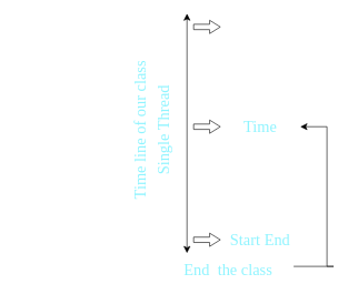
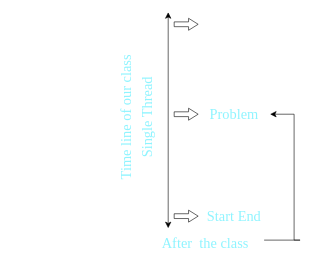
  <mxCell id="0" />
  <mxCell id="1" parent="0" />
  <mxCell id="2" value="" style="edgeStyle=none;orthogonalLoop=1;jettySize=auto;html=1;endArrow=classic;startArrow=classic;endSize=8;startSize=8;" edge="1" parent="1"><mxGeometry width="100" relative="1" as="geometry"><mxPoint x="280" y="20" as="sourcePoint" /><mxPoint x="280" y="380" as="targetPoint" /><Array as="points" /></mxGeometry></mxCell>
  <mxCell id="3" value="&lt;font style=&quot;font-size: 24px;&quot; face=&quot;Comic Sans MS&quot; color=&quot;#8ff4ff&quot;&gt;Single Thread&lt;/font&gt;" style="text;strokeColor=none;align=center;fillColor=none;html=1;verticalAlign=middle;whiteSpace=wrap;rounded=0;rotation=-90;" vertex="1" parent="1"><mxGeometry x="150" y="180" width="190" height="30" as="geometry" /></mxCell>
  <mxCell id="4" value="Time line of our class&lt;br&gt;" style="text;strokeColor=none;align=center;fillColor=none;html=1;verticalAlign=middle;whiteSpace=wrap;rounded=0;fontFamily=Comic Sans MS;fontSize=24;fontColor=#8FF4FF;rotation=-90;" vertex="1" parent="1"><mxGeometry x="20" y="180" width="380" height="30" as="geometry" /></mxCell>
- <mxCell id="5" value="Time" style="text;strokeColor=none;align=center;fillColor=none;html=1;verticalAlign=middle;whiteSpace=wrap;rounded=0;fontFamily=Comic Sans MS;fontSize=24;fontColor=#8FF4FF;" vertex="1" parent="1"><mxGeometry x="360" y="175" width="60" height="30" as="geometry" /></mxCell>
+ <mxCell id="5" value="Problem" style="text;strokeColor=none;align=center;fillColor=none;html=1;verticalAlign=middle;whiteSpace=wrap;rounded=0;fontFamily=Comic Sans MS;fontSize=24;fontColor=#8FF4FF;" vertex="1" parent="1"><mxGeometry x="360" y="175" width="60" height="30" as="geometry" /></mxCell>
  <mxCell id="6" value="" style="shape=singleArrow;whiteSpace=wrap;html=1;arrowWidth=0.4;arrowSize=0.4;fontFamily=Comic Sans MS;fontSize=24;fontColor=#8FF4FF;" vertex="1" parent="1"><mxGeometry x="290" y="30" width="40" height="20" as="geometry" /></mxCell>
  <mxCell id="7" value="" style="shape=singleArrow;whiteSpace=wrap;html=1;arrowWidth=0.4;arrowSize=0.4;fontFamily=Comic Sans MS;fontSize=24;fontColor=#8FF4FF;" vertex="1" parent="1"><mxGeometry x="290" y="180" width="40" height="20" as="geometry" /></mxCell>
  <mxCell id="8" value="" style="shape=singleArrow;whiteSpace=wrap;html=1;arrowWidth=0.4;arrowSize=0.4;fontFamily=Comic Sans MS;fontSize=24;fontColor=#8FF4FF;" vertex="1" parent="1"><mxGeometry x="290" y="350" width="40" height="20" as="geometry" /></mxCell>
  <mxCell id="9" value="Start End" style="text;strokeColor=none;align=center;fillColor=none;html=1;verticalAlign=middle;whiteSpace=wrap;rounded=0;fontFamily=Comic Sans MS;fontSize=24;fontColor=#8FF4FF;" vertex="1" parent="1"><mxGeometry x="320" y="345" width="140" height="30" as="geometry" /></mxCell>
  <mxCell id="10" value="" style="edgeStyle=segmentEdgeStyle;endArrow=classic;html=1;curved=0;rounded=0;endSize=8;startSize=8;sourcePerimeterSpacing=0;targetPerimeterSpacing=0;fontFamily=Comic Sans MS;fontSize=24;fontColor=#8FF4FF;" edge="1" parent="1"><mxGeometry width="100" relative="1" as="geometry"><mxPoint x="440" y="400" as="sourcePoint" /><mxPoint x="450" y="190" as="targetPoint" /><Array as="points"><mxPoint x="500" y="400" /><mxPoint x="490" y="400" /><mxPoint x="490" y="190" /></Array></mxGeometry></mxCell>
- <mxCell id="11" value="End&amp;nbsp; the class&amp;nbsp;" style="text;strokeColor=none;align=center;fillColor=none;html=1;verticalAlign=middle;whiteSpace=wrap;rounded=0;fontFamily=Comic Sans MS;fontSize=24;fontColor=#8FF4FF;" vertex="1" parent="1"><mxGeometry x="240" y="390" width="210" height="30" as="geometry" /></mxCell>
+ <mxCell id="11" value="After&amp;nbsp; the class&amp;nbsp;" style="text;strokeColor=none;align=center;fillColor=none;html=1;verticalAlign=middle;whiteSpace=wrap;rounded=0;fontFamily=Comic Sans MS;fontSize=24;fontColor=#8FF4FF;" vertex="1" parent="1"><mxGeometry x="240" y="390" width="210" height="30" as="geometry" /></mxCell>
